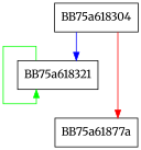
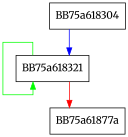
  digraph {
    fontname=Merriweather
    splines=ortho
    node [fontname=Merriweather shape=box]
    edge [fontname=Merriweather]
    BB75a618304
    BB75a618321
    n3 [label=BB75a61877a]
    BB75a618304 -> BB75a618321 [color=blue]
    BB75a618321 -> BB75a618321 [color=green]
-   BB75a618304 -> n3 [color=red]
+   BB75a618321 -> n3 [color=red]
  }
